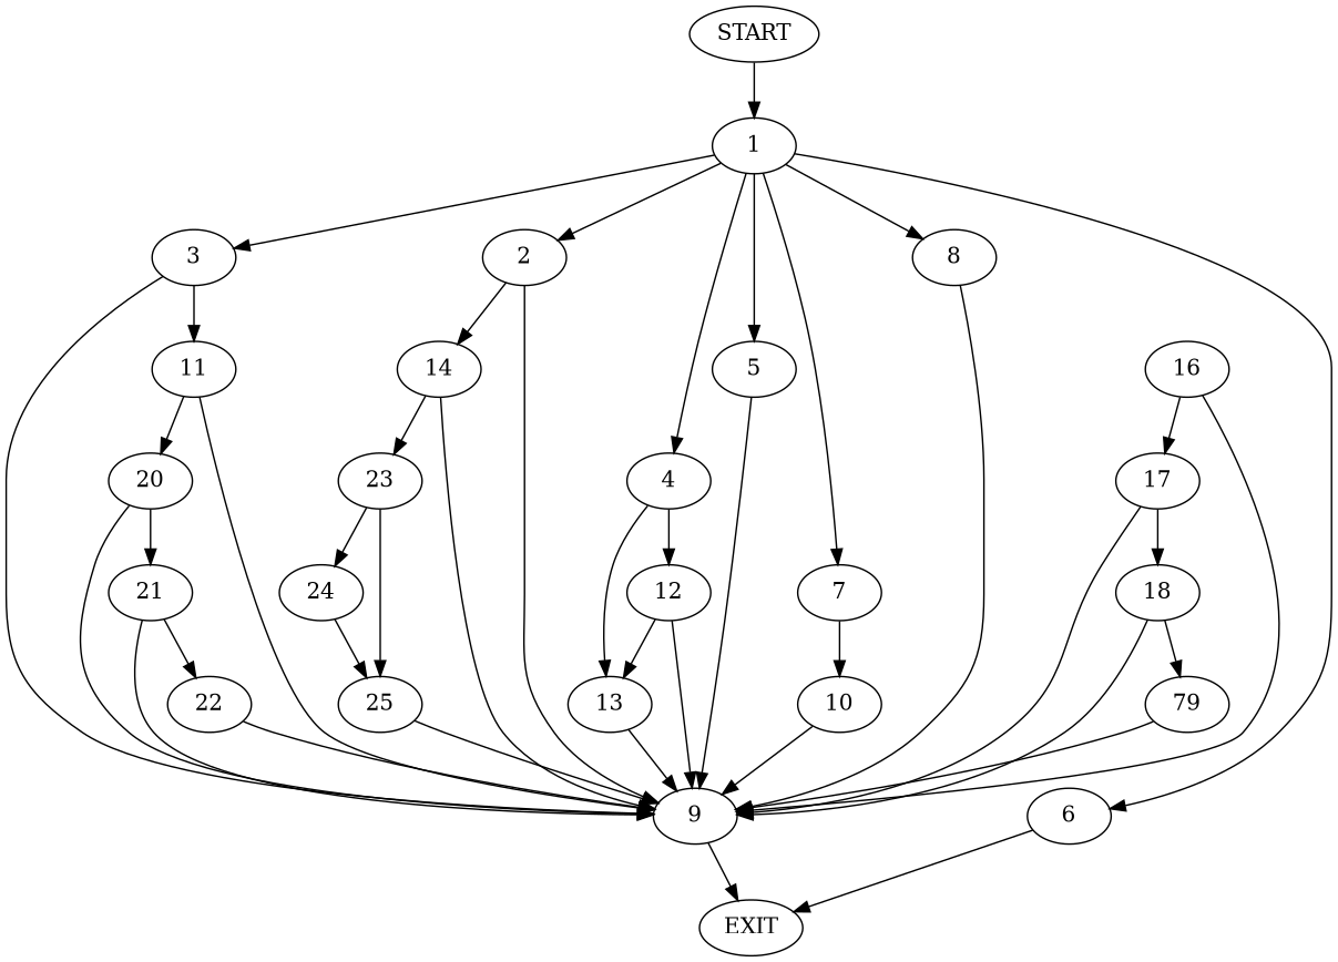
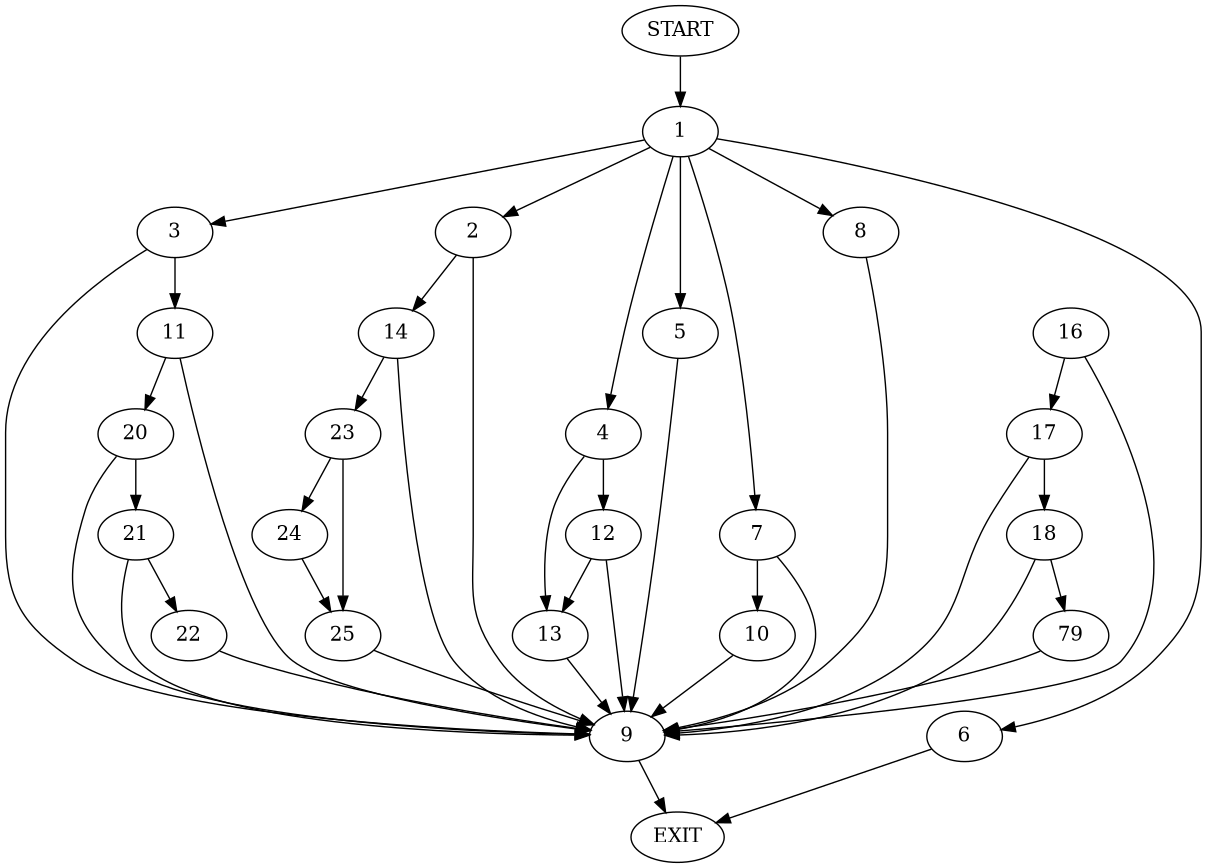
  digraph {
    n1 [label=START]
    1
    2
    3
    4
    5
    6
    7
    8
    9
    14
    11
    12
    13
    n15 [label=EXIT]
    10
    23
    20
    21
    24
    25
    16
    17
    18
    n25 [label=79]
    22
    n1 -> 1
    1 -> 2
    1 -> 3
    1 -> 4
    1 -> 5
    1 -> 6
    1 -> 7
    1 -> 8
    2 -> 9
    2 -> 14
    3 -> 9
    3 -> 11
    4 -> 12
    4 -> 13
    5 -> 9
    6 -> n15
+   7 -> 9
    7 -> 10
    8 -> 9
    9 -> n15
    14 -> 9
    14 -> 23
    11 -> 9
    11 -> 20
    12 -> 9
    12 -> 13
    13 -> 9
    10 -> 9
    23 -> 24
    23 -> 25
    20 -> 9
    20 -> 21
    21 -> 9
    21 -> 22
    24 -> 25
    25 -> 9
    16 -> 9
    16 -> 17
    17 -> 9
    17 -> 18
    18 -> 9
    18 -> n25
    n25 -> 9
    22 -> 9
  }
